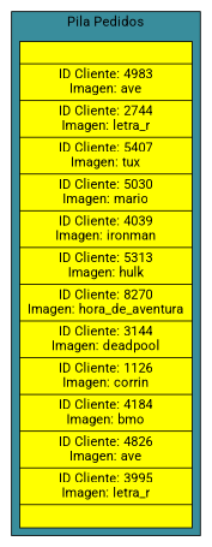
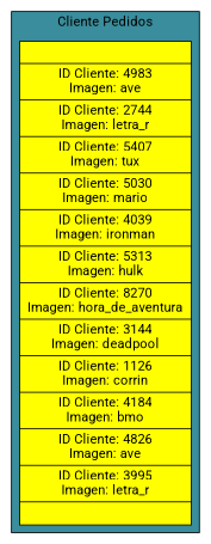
  digraph {
    fontname=Roboto
    n1 [fillcolor=yellow label="{|ID Cliente: 4983\nImagen: ave|ID Cliente: 2744\nImagen: letra_r|ID Cliente: 5407\nImagen: tux|ID Cliente: 5030\nImagen: mario|ID Cliente: 4039\nImagen: ironman|ID Cliente: 5313\nImagen: hulk|ID Cliente: 8270\nImagen: hora_de_aventura|ID Cliente: 3144\nImagen: deadpool|ID Cliente: 1126\nImagen: corrin|ID Cliente: 4184\nImagen: bmo|ID Cliente: 4826\nImagen: ave|ID Cliente: 3995\nImagen: letra_r|}" shape=record style=filled fontname=Roboto]
    subgraph cluster_1 {
      bgcolor="#398D9C"
-     label="Pila Pedidos"
+     label="Cliente Pedidos"
      n1
    }
  }
